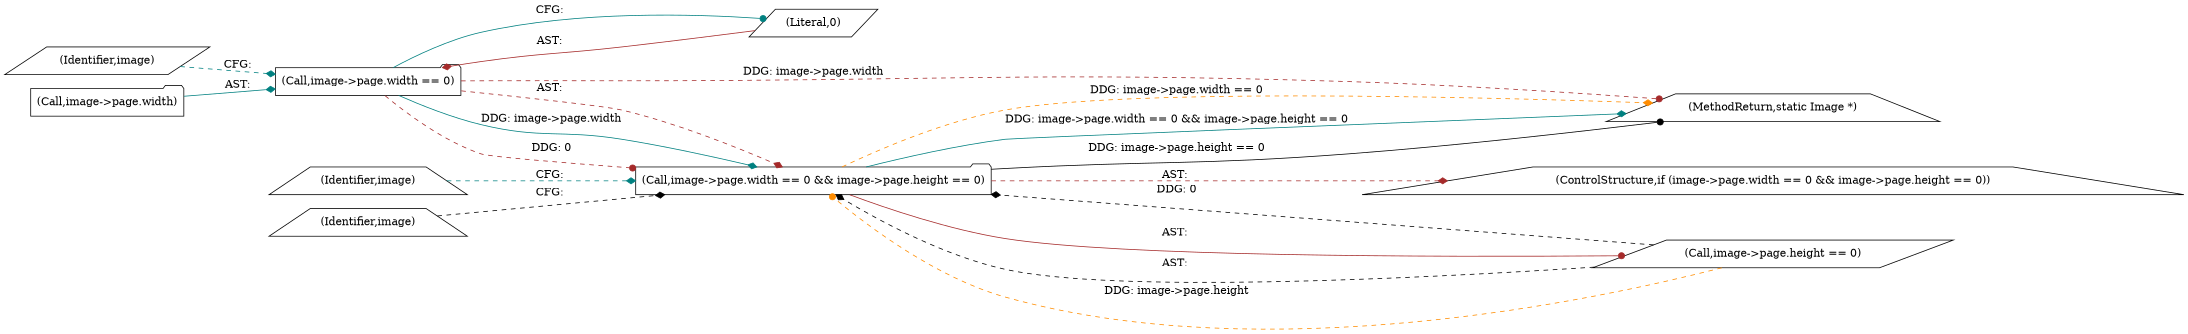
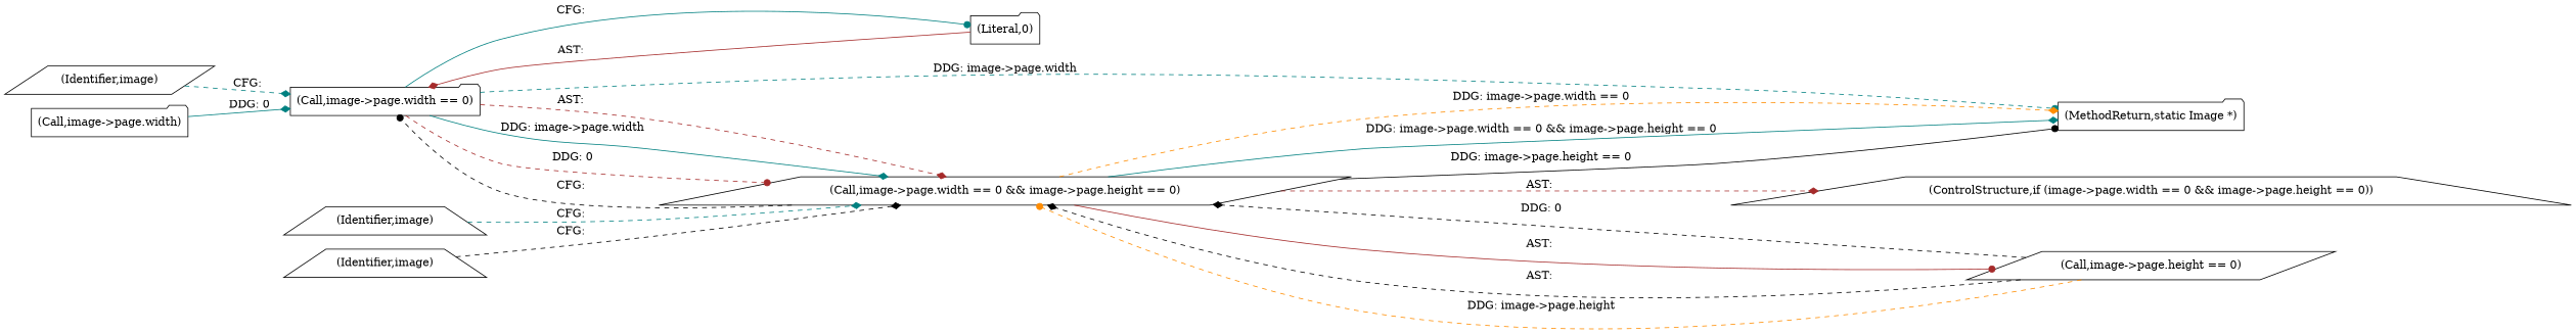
  digraph {
    rankdir=LR
    node [shape=trapezium]
    edge [arrowhead=diamond color=brown style=dashed]
    n1 [label="(Call,image->page.width == 0)" shape=folder]
-   n2 [label="(Call,image->page.width == 0 && image->page.height == 0)" shape=folder]
-   n3 [label="(Literal,0)" shape=parallelogram]
-   n4 [label="(MethodReturn,static Image *)"]
+   n2 [label="(Call,image->page.width == 0 && image->page.height == 0)" shape=parallelogram]
+   n3 [label="(Literal,0)" shape=folder]
+   n4 [label="(MethodReturn,static Image *)" shape=folder]
    n5 [label="(ControlStructure,if (image->page.width == 0 && image->page.height == 0))"]
    n6 [label="(Call,image->page.height == 0)" shape=parallelogram]
    n7 [label="(Identifier,image)" shape=parallelogram]
    n8 [label="(Identifier,image)"]
    n9 [label="(Call,image->page.width)" shape=folder]
    n10 [label="(Identifier,image)"]
    n1 -> n2 [label="AST: "]
    n1 -> n2 [color=teal label="DDG: image->page.width" style=solid]
    n1 -> n2 [arrowhead=dot label="DDG: 0"]
    n1 -> n3 [arrowhead=dot color=teal label="CFG: " style=solid]
-   n1 -> n4 [arrowhead=dot label="DDG: image->page.width"]
+   n1 -> n4 [arrowhead=dot color=teal label="DDG: image->page.width"]
+   n2 -> n1 [arrowhead=dot color=black label="CFG: "]
    n2 -> n4 [color=darkorange label="DDG: image->page.width == 0"]
    n2 -> n4 [color=teal label="DDG: image->page.width == 0 && image->page.height == 0" style=solid]
    n2 -> n4 [arrowhead=dot color=black label="DDG: image->page.height == 0" style=solid]
    n2 -> n5 [label="AST: "]
    n2 -> n6 [arrowhead=dot label="AST: " style=solid]
    n3 -> n1 [label="AST: " style=solid]
    n6 -> n2 [color=black label="AST: "]
    n6 -> n2 [arrowhead=dot color=darkorange label="DDG: image->page.height"]
    n6 -> n2 [color=black label="DDG: 0"]
    n7 -> n1 [color=teal label="CFG: "]
    n8 -> n2 [color=teal label="CFG: "]
-   n9 -> n1 [color=teal label="AST: " style=solid]
+   n9 -> n1 [color=teal label="DDG: 0" style=solid]
    n10 -> n2 [color=black label="CFG: "]
  }
